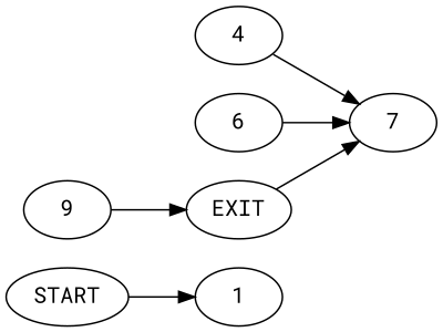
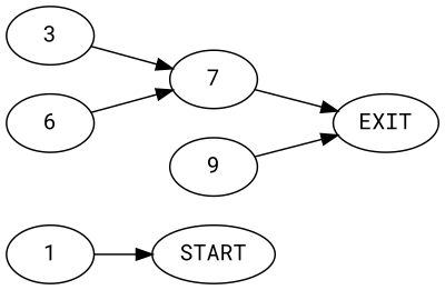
  digraph {
    fontname="Roboto Mono"
    rankdir=LR
    node [fontname="Roboto Mono"]
    edge [fontname="Roboto Mono"]
    n1 [label=START]
    1
    n3 [label=EXIT]
    n4 [label=7]
-   3 [label=4]
+   3
    n6 [label=9]
    6
-   n1 -> 1
-   n3 -> n4
+   1 -> n1
+   n4 -> n3
    3 -> n4
    n6 -> n3
    6 -> n4
  }
